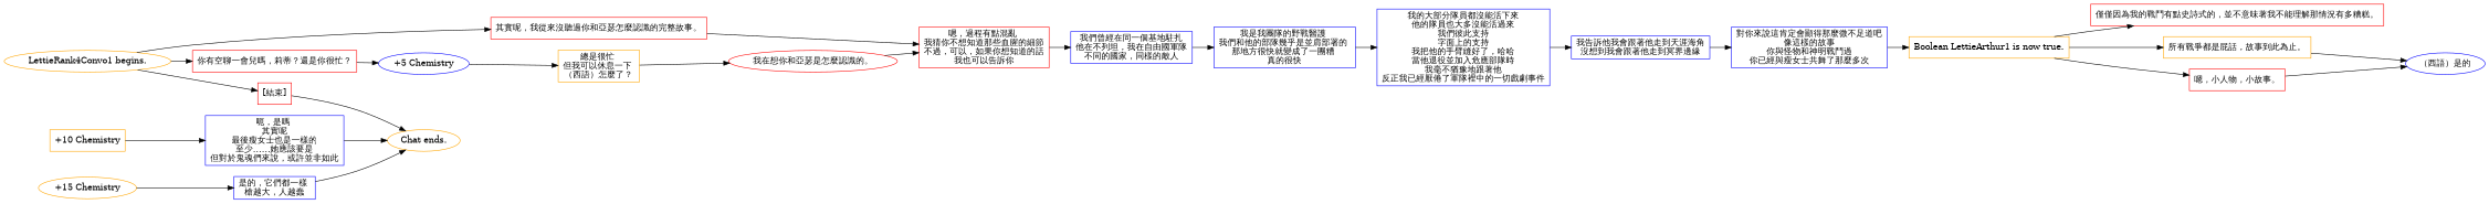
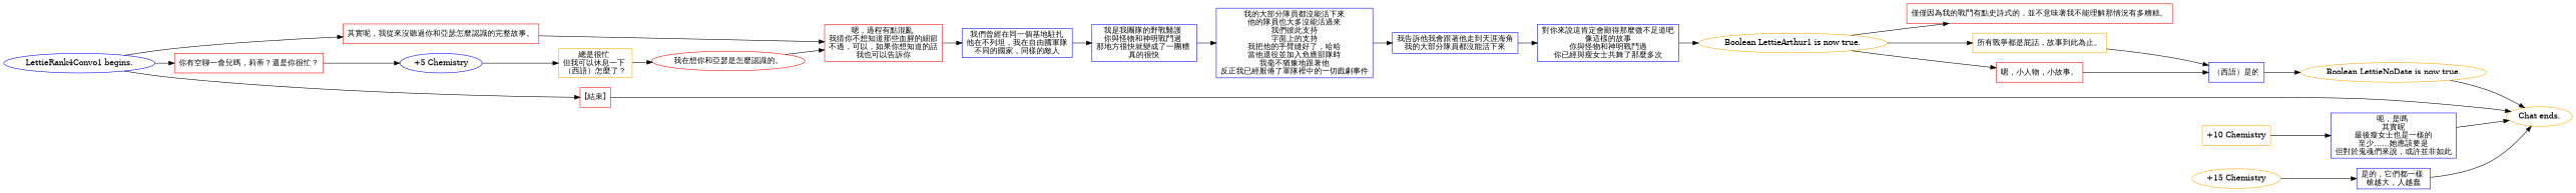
  digraph {
    rankdir=LR
    node [color=blue shape=box]
-   "LettieRank4Convo1 begins." [color=orange shape=""]
+   "LettieRank4Convo1 begins." [shape=""]
    n2 [color=red label="其實呢，我從來沒聽過你和亞瑟怎麼認識的完整故事。"]
    n3 [color=red label="你有空聊一會兒嗎，莉蒂？還是你很忙？"]
    n4 [color=red label="[結束]"]
    n5 [color=red label="嗯，過程有點混亂 \n我猜你不想知道那些血腥的細節\n不過，可以，如果你想知道的話\n我也可以告訴你"]
    n6 [label="+5 Chemistry" shape=""]
    "Chat ends." [color=orange shape=""]
    n8 [label="我們曾經在同一個基地駐扎\n他在不列坦，我在自由國軍隊\n不同的國家，同樣的敵人"]
    n9 [color=orange label="總是很忙 \n但我可以休息一下 \n（西語）怎麼了？"]
-   n10 [label="我是我團隊的野戰醫護 \n我們和他的部隊幾乎是並肩部署的 \n那地方很快就變成了一團糟 \n真的很快"]
+   n10 [label="我是我團隊的野戰醫護 \n你與怪物和神明戰鬥過 \n那地方很快就變成了一團糟 \n真的很快"]
    n11 [color=red label="我在想你和亞瑟是怎麼認識的。" shape=ellipse]
    n12 [label="我的大部分隊員都沒能活下來\n他的隊員也大多沒能活過來\n我們彼此支持\n字面上的支持\n我把他的手臂縫好了，哈哈\n當他退役並加入危應部隊時\n我毫不猶豫地跟著他\n反正我已經厭倦了軍隊裡中的一切戲劇事件"]
-   n13 [label="我告訴他我會跟著他走到天涯海角\n沒想到我會跟著他走到冥界邊緣"]
+   n13 [label="我告訴他我會跟著他走到天涯海角\n我的大部分隊員都沒能活下來"]
    n14 [label="對你來說這肯定會顯得那麼微不足道吧\n像這樣的故事\n你與怪物和神明戰鬥過\n你已經與瘦女士共舞了那麼多次"]
-   n15 [color=orange label="Boolean LettieArthur1 is now true."]
+   n15 [color=orange label="Boolean LettieArthur1 is now true." shape=""]
    n16 [color=red label="僅僅因為我的戰鬥有點史詩式的，並不意味著我不能理解那情況有多糟糕。"]
    n17 [color=orange label="所有戰爭都是屁話，故事到此為止。"]
    n18 [color=red label="嗯，小人物，小故事。"]
-   n19 [label="（西語）是的" shape=ellipse]
+   n19 [label="（西語）是的"]
    n20 [color=orange label="+10 Chemistry"]
    n21 [label="呃，是嗎 \n其實呢\n最後瘦女士也是一樣的\n至少……她應該要是\n但對於鬼魂們來說，或許並非如此"]
    n22 [color=orange label="+15 Chemistry" shape=""]
    n23 [label="是的，它們都一樣 \n槍越大，人越蠢"]
+   n24 [color=orange label="Boolean LettieNoDate is now true." shape=""]
    "LettieRank4Convo1 begins." -> n2
    "LettieRank4Convo1 begins." -> n3
    "LettieRank4Convo1 begins." -> n4
    n2 -> n5
    n3 -> n6
    n4 -> "Chat ends."
    n5 -> n8
    n6 -> n9
    n8 -> n10
    n9 -> n11
    n10 -> n12
    n11 -> n5
    n12 -> n13
    n13 -> n14
    n14 -> n15
    n15 -> n16
    n15 -> n17
    n15 -> n18
    n17 -> n19
    n18 -> n19
+   n19 -> n24
    n20 -> n21
    n21 -> "Chat ends."
    n22 -> n23
    n23 -> "Chat ends."
+   n24 -> "Chat ends."
  }
